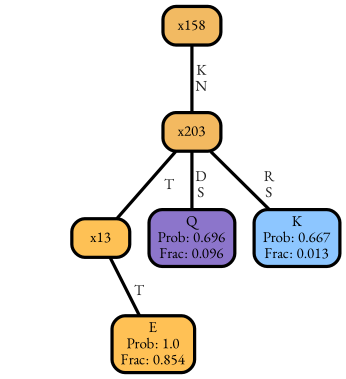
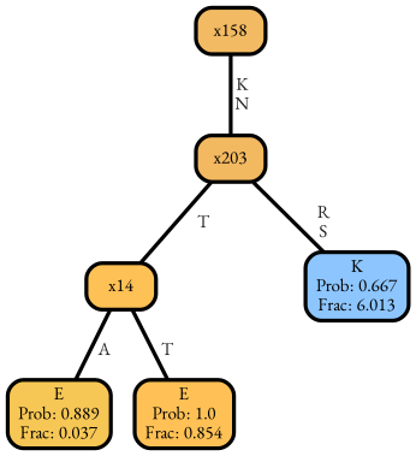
  graph {
    fontname="EB Garamond"
    ranksep="0 equally"
    splines=straight
    node [color=black fontcolor=black fontname="EB Garamond" penwidth=3 shape=box style="filled, rounded"]
    edge [color=black fontcolor=grey14 fontname="EB Garamond" fontweight=bold penwidth=3]
-   n2 [fillcolor="#fec155" label=x13]
+   n1 [fillcolor="#f7c755" label="E\nProb: 0.889\nFrac: 0.037"]
+   n2 [fillcolor="#fec155" label=x14]
    n3 [fillcolor="#ffc155" label="E\nProb: 1.0\nFrac: 0.854"]
    n4 [fillcolor="#f3b960" label=x203]
-   n5 [fillcolor="#8c75cb" label="Q\nProb: 0.696\nFrac: 0.096"]
-   n6 [fillcolor="#8dc6ff" label="K\nProb: 0.667\nFrac: 0.013"]
+   n6 [fillcolor="#8dc6ff" label="K\nProb: 0.667\nFrac: 6.013"]
    n7 [fillcolor="#f2ba62" label=x158]
    subgraph sub_1 {
      rank=same
    }
+   n2 -- n1 [label=" A"]
    n2 -- n3 [label=" T"]
    n4 -- n2 [label=" T"]
-   n4 -- n5 [label=" D\n S"]
    n4 -- n6 [label=" R\n S"]
    n7 -- n4 [label=" K\n N"]
  }
